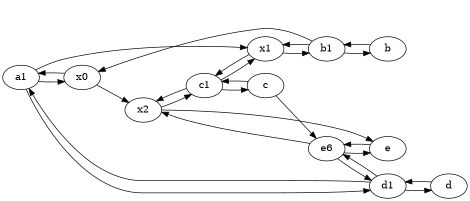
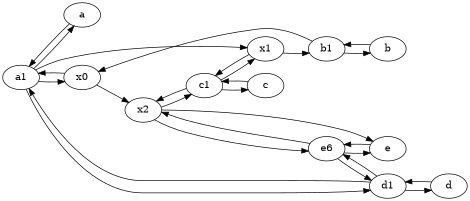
  digraph {
    rankdir=LR
    a1
+   a
    x0
    x1
    d1
    x2
    c1
    b1
    n9 [label=e6]
    d
    e
    c
    b
+   a1 -> a
    a1 -> x0
    a1 -> x1
    a1 -> d1
+   a -> a1
    x0 -> a1
    x0 -> x2
    x1 -> c1
    x1 -> b1
    d1 -> a1
    d1 -> n9
    d1 -> d
    x2 -> c1
-   c -> n9
+   x2 -> n9
    x2 -> e
    c1 -> x1
    c1 -> x2
    c1 -> c
    b1 -> x0
-   b1 -> x1
    b1 -> b
    n9 -> d1
    n9 -> x2
    n9 -> e
    d -> d1
    e -> n9
    c -> c1
    b -> b1
  }
